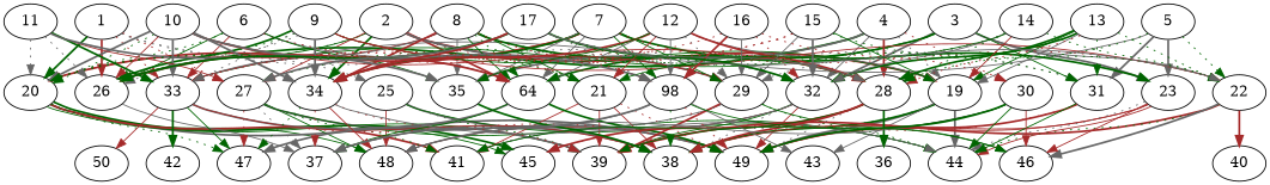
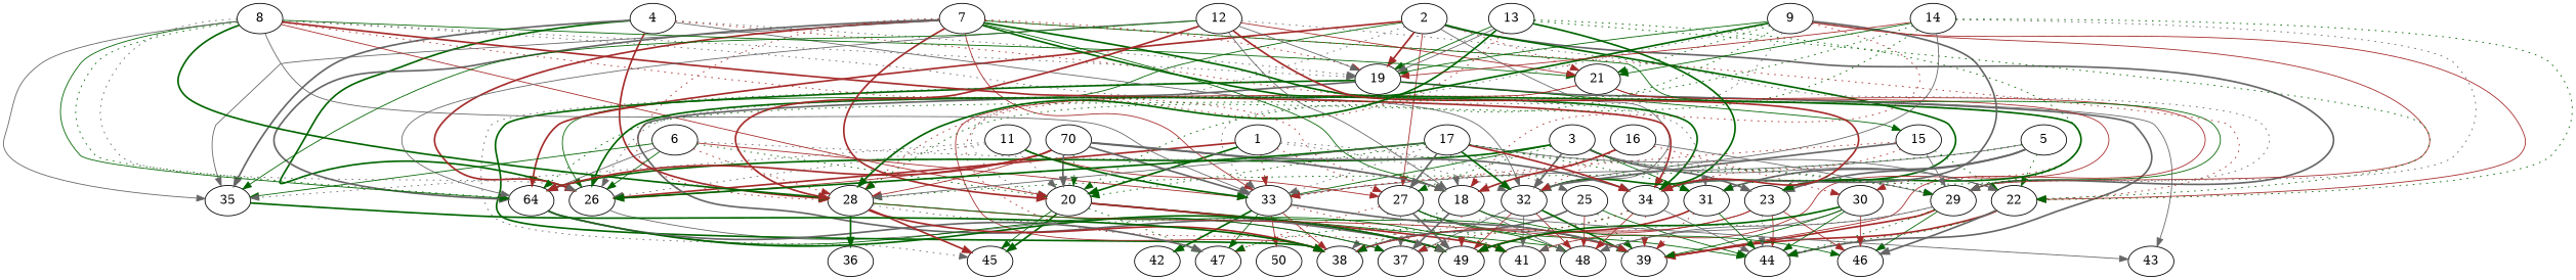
  digraph {
    node [alpha=0.03]
    edge [color=gray40 style=solid]
    1 [alpha=0.13 expect_size=23932928]
    20 [alpha=0.15 expect_size=14711808]
    25 [alpha=0.13 expect_size=12116992]
    26 [expect_size=30396416]
    27 [expect_size=7995392]
    32 [alpha=0.14 expect_size=46857216]
    33 [alpha=0.06 expect_size=18124800]
    48 [alpha=0.06 expect_size=11280384]
    49 [alpha=0.06 expect_size=12063744]
    45 [alpha=0.16 expect_size=26571776]
    39 [alpha=0.19 expect_size=25060352]
    41 [alpha=0.05 expect_size=19434496]
    47 [alpha=0.10 expect_size=50979840]
    38 [alpha=0.00 expect_size=51247104]
    44 [alpha=0.01 expect_size=20612096]
    37 [expect_size=43043840]
    42 [alpha=0.16 expect_size=21703680]
    50 [alpha=0.19 expect_size=8724480]
    2 [expect_size=15132672]
    19 [alpha=0.09 expect_size=7824384]
    21 [alpha=0.09 expect_size=9385984]
    n22 [alpha=0.18 expect_size=6541312 label=64]
    29 [alpha=0.13 expect_size=14534656]
    34 [expect_size=10361856]
    43 [alpha=0.08 expect_size=6771712]
    46 [expect_size=40788992]
    3 [alpha=0.05 expect_size=30040064]
    22 [alpha=0.08 expect_size=21748736]
    23 [alpha=0.17 expect_size=8007680]
    31 [alpha=0.01 expect_size=24576000]
-   40 [alpha=0.01 expect_size=7520256]
    4 [alpha=0.02 expect_size=35197952]
    28 [alpha=0.09 expect_size=25331712]
    30 [alpha=0.05 expect_size=35760128]
    35 [alpha=0.06 expect_size=6337536]
    36 [alpha=0.04 expect_size=36024320]
    5 [alpha=0.08 expect_size=35214336]
    6 [alpha=0.06 expect_size=43237376]
    7 [alpha=0.18 expect_size=29090816]
-   18 [alpha=0.15 expect_size=48429056 label=98]
+   18 [alpha=0.15 expect_size=48429056]
    8 [expect_size=16857088]
    9 [expect_size=48277504]
-   10 [alpha=0.18 expect_size=26051584]
+   10 [alpha=0.18 expect_size=26051584 label=70]
    11 [alpha=0.05 expect_size=13327360]
    12 [alpha=0.14 expect_size=44872704]
    13 [alpha=0.19 expect_size=51215360]
    14 [alpha=0.02 expect_size=15776768]
    15 [alpha=0.08 expect_size=21379072]
    16 [alpha=0.11 expect_size=40146944]
    17 [alpha=0.07 expect_size=6562816]
    1 -> 20 [color=darkgreen style=bold]
    1 -> 25 [style=dotted]
    1 -> 26 [color=brown style=bold]
    1 -> 27 [color=brown style=dotted]
    1 -> 32 [style=dotted]
    1 -> 33 [color=brown style=dotted]
    20 -> 48 [color=darkgreen]
    20 -> 49 [style=bold]
    20 -> 45 [color=darkgreen]
    20 -> 45 [color=darkgreen style=bold]
    20 -> 39 [color=darkgreen]
    20 -> 41 [color=brown style=bold]
    20 -> 47 [color=darkgreen style=dotted]
    25 -> 48 [color=brown]
    25 -> 39 [color=darkgreen style=dotted]
    25 -> 38 [style=bold]
    25 -> 44 [color=darkgreen]
    26 -> 37
    27 -> 48 [color=darkgreen]
    27 -> 49 [style=bold]
    27 -> 39
    27 -> 41 [color=darkgreen style=dotted]
    27 -> 47 [color=brown style=dotted]
    27 -> 38 [style=dotted]
    27 -> 44 [color=darkgreen]
    27 -> 37 [style=dotted]
    32 -> 48 [color=brown]
    32 -> 49 [color=brown]
-   32 -> 39 [color=darkgreen]
+   32 -> 39 [color=darkgreen style=bold]
    32 -> 41
    32 -> 38 [style=dotted]
    32 -> 37
    33 -> 49 [color=brown style=dotted]
    33 -> 39 [style=bold]
    33 -> 47 [color=darkgreen]
    33 -> 38 [color=brown]
    33 -> 42 [color=darkgreen style=bold]
    33 -> 50 [color=brown]
    2 -> 20 [style=dotted]
    2 -> 26 [color=darkgreen]
    2 -> 27 [color=brown]
    2 -> 32
    2 -> 19 [color=brown style=bold]
    2 -> 21 [color=brown style=dotted]
    2 -> n22 [color=brown style=bold]
    2 -> 29 [style=bold]
    2 -> 34 [color=darkgreen style=bold]
    19 -> 49 [style=bold]
    19 -> 45 [style=dotted]
    19 -> 38 [color=darkgreen style=bold]
    19 -> 44 [style=bold]
    19 -> 43
    21 -> 49 [color=brown style=dotted]
    21 -> 39 [color=brown]
    21 -> 41 [color=brown]
    21 -> 38 [color=brown]
    n22 -> 49 [color=darkgreen style=bold]
    n22 -> 47 [style=bold]
    n22 -> 37 [color=darkgreen]
    29 -> 48
    29 -> 39 [color=brown style=bold]
    29 -> 41 [style=dotted]
    29 -> 44 [color=darkgreen style=dotted]
    29 -> 46 [color=darkgreen]
    34 -> 48 [color=brown]
    34 -> 39 [color=brown style=dotted]
    34 -> 47 [color=darkgreen style=dotted]
    34 -> 44
    34 -> 37 [color=brown style=dotted]
    3 -> 27 [color=darkgreen style=dotted]
    3 -> 32 [style=bold]
    3 -> 33 [color=darkgreen]
    3 -> n22 [color=darkgreen style=bold]
    3 -> 22
    3 -> 23 [style=bold]
    3 -> 31 [color=darkgreen]
    22 -> 39 [color=brown style=bold]
    22 -> 44 [color=darkgreen style=dotted]
    22 -> 46 [style=bold]
-   22 -> 40 [color=brown style=bold]
    23 -> 49 [color=brown]
    23 -> 38 [color=brown]
    23 -> 44 [style=dotted]
    23 -> 44 [color=brown]
    23 -> 46 [color=brown]
    31 -> 49 [color=brown style=bold]
    31 -> 39 [color=brown style=dotted]
    31 -> 44 [color=darkgreen]
    4 -> 26 [color=darkgreen style=bold]
    4 -> 32
    4 -> 19 [style=dotted]
    4 -> 28 [color=brown style=bold]
    4 -> 30 [color=brown style=dotted]
    4 -> 35 [style=bold]
    28 -> 49 [style=dotted]
    28 -> 45 [color=brown style=bold]
    28 -> 39 [color=brown]
    28 -> 41 [color=darkgreen]
    28 -> 38 [color=brown style=bold]
    28 -> 36 [color=darkgreen style=bold]
    30 -> 48
    30 -> 49 [color=darkgreen style=bold]
    30 -> 39 [color=darkgreen]
    30 -> 44 [color=darkgreen]
    30 -> 46 [color=brown]
    35 -> 38 [color=darkgreen style=bold]
    5 -> 33
    5 -> 22 [color=darkgreen style=dotted]
    5 -> 23 [style=bold]
    5 -> 31 [style=bold]
    5 -> 28 [color=darkgreen style=dotted]
    6 -> 20 [color=darkgreen style=dotted]
    6 -> 26 [color=darkgreen]
    6 -> 33 [color=brown]
    6 -> n22
    6 -> 29 [style=dotted]
    6 -> 28 [color=brown style=dotted]
    6 -> 35 [color=darkgreen]
    7 -> 20 [color=brown style=bold]
    7 -> 26 [color=brown style=bold]
    7 -> 33 [color=brown]
    7 -> 19 [color=brown style=dotted]
-   7 -> n22
+   7 -> n22 [style=bold]
    7 -> 29 [color=darkgreen]
    7 -> 34 [color=darkgreen style=bold]
    7 -> 22 [color=brown style=dotted]
    7 -> 23 [color=darkgreen style=bold]
    7 -> 28 [color=brown style=dotted]
    7 -> 35
    7 -> 18 [color=darkgreen]
    18 -> 48
    18 -> 49 [color=brown style=dotted]
    18 -> 38 [color=darkgreen style=dotted]
    18 -> 37 [style=bold]
    18 -> 43
    18 -> 46 [color=darkgreen]
    8 -> 20 [color=brown]
    8 -> 26 [style=dotted]
    8 -> 33
    8 -> 19 [style=dotted]
    8 -> 21 [color=darkgreen]
    8 -> n22 [color=darkgreen]
    8 -> n22 [color=darkgreen style=dotted]
    8 -> 34 [color=brown style=bold]
    8 -> 31 [style=dotted]
    8 -> 28 [color=darkgreen style=bold]
    8 -> 35
    8 -> 18 [color=brown style=dotted]
    9 -> 20 [color=darkgreen style=dotted]
    9 -> 26 [color=darkgreen style=bold]
    9 -> 26 [style=dotted]
    9 -> 33 [style=dotted]
    9 -> 19 [color=darkgreen]
    9 -> 21 [color=darkgreen style=dotted]
    9 -> 29 [color=brown]
    9 -> 34 [style=bold]
    9 -> 22 [color=brown]
    9 -> 18 [color=brown style=dotted]
    10 -> 20 [style=bold]
    10 -> 20 [color=darkgreen style=dotted]
    10 -> 26 [color=brown]
    10 -> 33 [style=bold]
    10 -> n22 [color=brown style=bold]
    10 -> 34 [style=bold]
    10 -> 28 [color=brown]
    10 -> 18 [style=bold]
    11 -> 20 [style=dotted]
    11 -> 26 [style=dotted]
    11 -> 27 [color=brown]
    11 -> 33 [color=darkgreen style=bold]
-   11 -> 35 [style=bold]
+   11 -> 35 [style=dotted]
    12 -> 19
    12 -> 21 [color=brown]
    12 -> n22
    12 -> 29 [style=dotted]
    12 -> 34 [color=brown style=bold]
    12 -> 28 [color=brown style=bold]
    12 -> 35 [color=darkgreen]
    12 -> 18
    13 -> 32 [color=darkgreen style=bold]
    13 -> 19 [color=darkgreen]
    13 -> 19
    13 -> 22 [color=darkgreen style=dotted]
    13 -> 31 [color=darkgreen style=dotted]
    13 -> 28 [color=darkgreen style=bold]
    13 -> 28 [color=brown style=dotted]
    14 -> 32
    14 -> 19 [color=brown]
    14 -> 21 [color=darkgreen]
    14 -> n22 [color=darkgreen style=dotted]
    14 -> 29 [style=dotted]
    14 -> 22 [color=darkgreen style=dotted]
    14 -> 28 [color=darkgreen style=dotted]
    15 -> 32 [style=bold]
    15 -> 33 [color=brown style=dotted]
-   15 -> 19 [color=darkgreen]
+   19 -> 15 [color=darkgreen]
    15 -> 29
    15 -> 34 [color=brown style=dotted]
    15 -> 22 [color=darkgreen style=dotted]
    16 -> 32 [color=brown style=dotted]
    16 -> 33 [color=brown style=dotted]
    16 -> 29
    16 -> 30 [color=brown style=dotted]
    16 -> 18 [color=brown style=bold]
    17 -> 20 [color=darkgreen style=dotted]
    17 -> 26 [color=darkgreen style=bold]
    17 -> 27 [style=bold]
    17 -> 32 [color=darkgreen style=bold]
    17 -> 33 [style=dotted]
    17 -> 29 [color=darkgreen style=dotted]
    17 -> 34 [color=brown style=bold]
    17 -> 22
    17 -> 31 [color=darkgreen style=dotted]
    17 -> 28
    17 -> 18 [style=dotted]
  }
